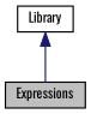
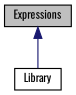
  digraph {
    fontname=Oswald
    node [color=black fontname=Oswald fontsize=10 shape=record style=filled]
    n1 [fillcolor=grey75 fontcolor=black height=0.2 label=Expressions width=0.4]
    n2 [fillcolor=white height=0.2 label=Library width=0.4]
-   n2 -> n1 [color=midnightblue dir=back fontname=Oswald fontsize=10 labelfontname=Helvetica labelfontsize=10 style=solid]
+   n1 -> n2 [color=midnightblue dir=back fontname=Oswald fontsize=10 labelfontname=Helvetica labelfontsize=10 style=solid]
  }
